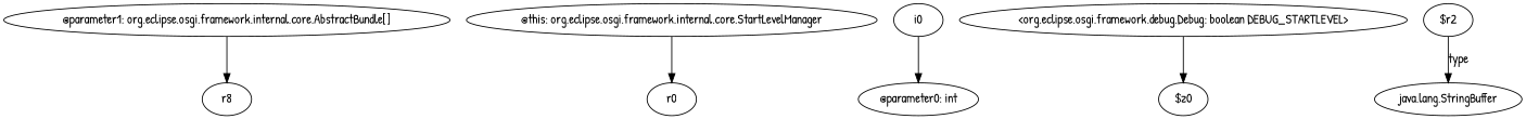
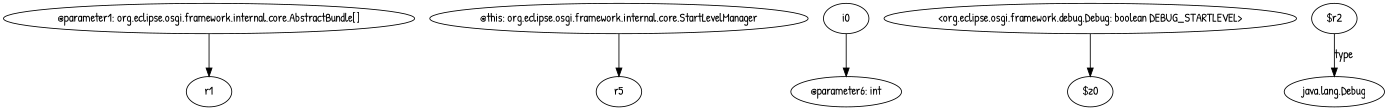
  digraph {
    fontname="Patrick Hand"
    node [fontname="Patrick Hand"]
    edge [fontname="Patrick Hand"]
    n1 [label="@parameter1: org.eclipse.osgi.framework.internal.core.AbstractBundle[]"]
-   n2 [label=r8]
+   n2 [label=r1]
    n3 [label="@this: org.eclipse.osgi.framework.internal.core.StartLevelManager"]
-   n4 [label=r0]
-   n5 [label="@parameter0: int"]
+   n4 [label=r5]
+   n5 [label="@parameter6: int"]
    n6 [label=i0]
    n7 [label="<org.eclipse.osgi.framework.debug.Debug: boolean DEBUG_STARTLEVEL>"]
    n8 [label="$z0"]
-   n9 [label="java.lang.StringBuffer"]
+   n9 [label="java.lang.Debug"]
    n10 [label="$r2"]
    n1 -> n2
    n3 -> n4
    n6 -> n5
    n7 -> n8
    n10 -> n9 [label=type]
  }
